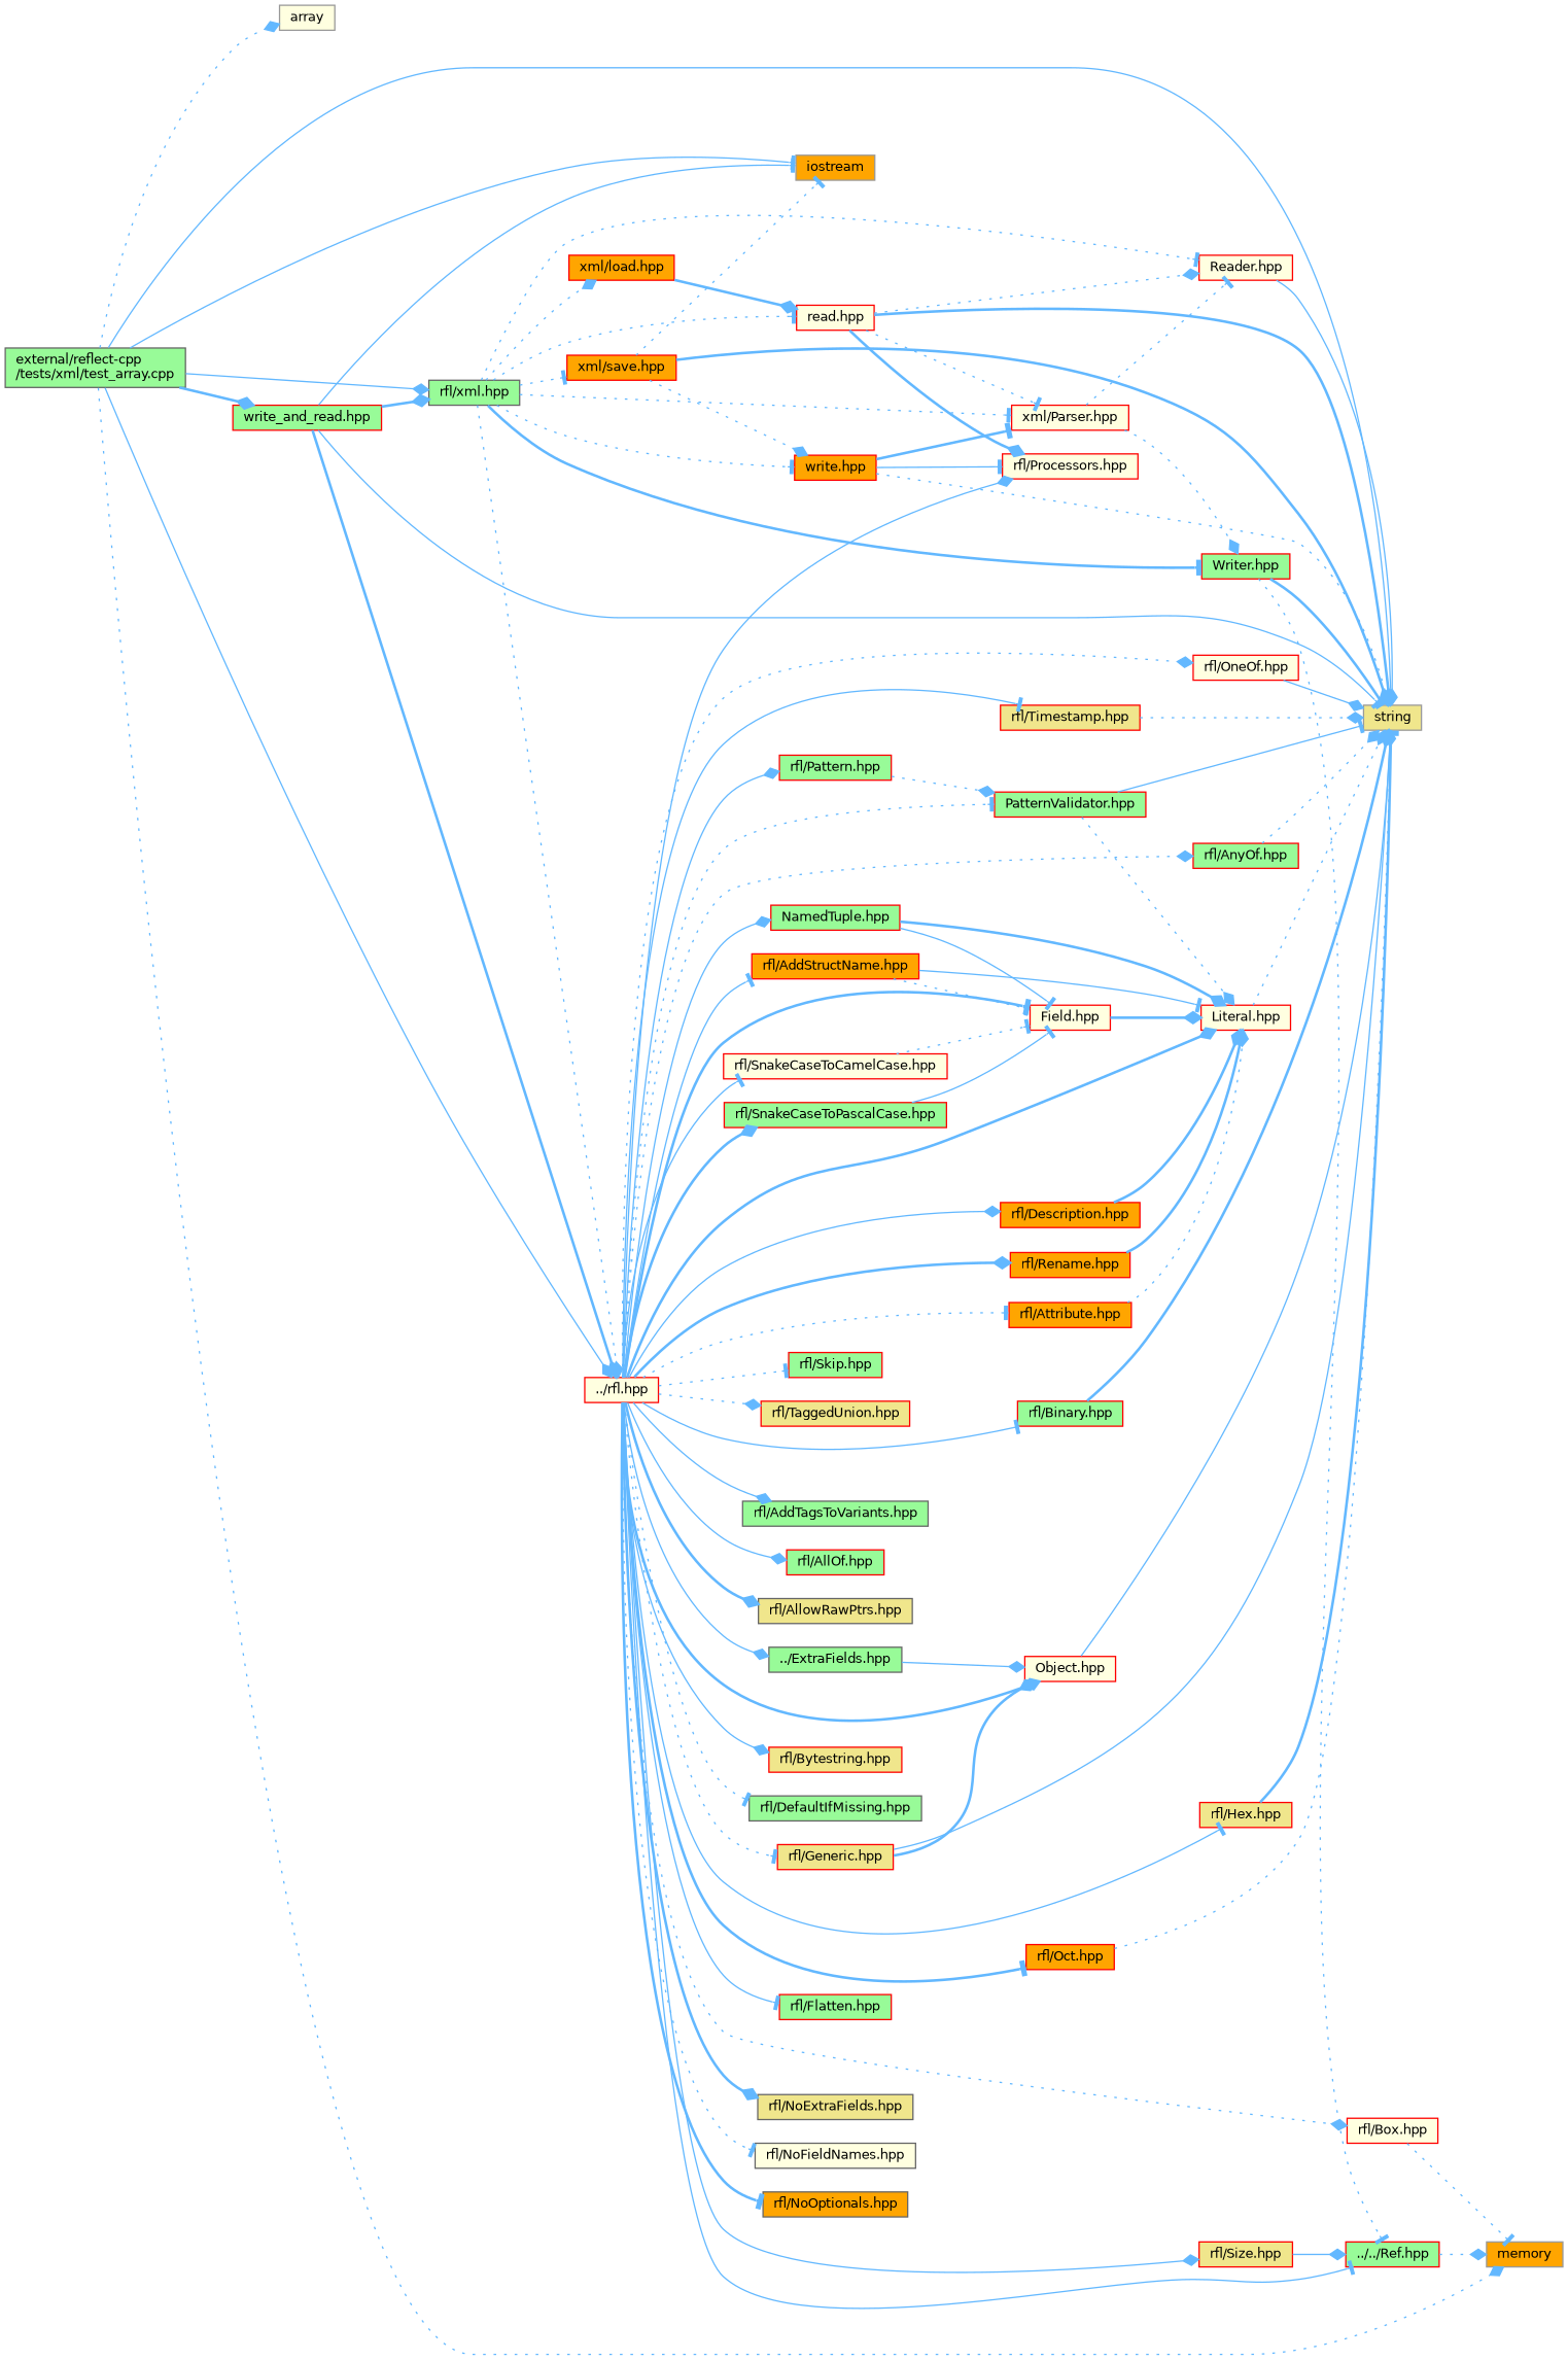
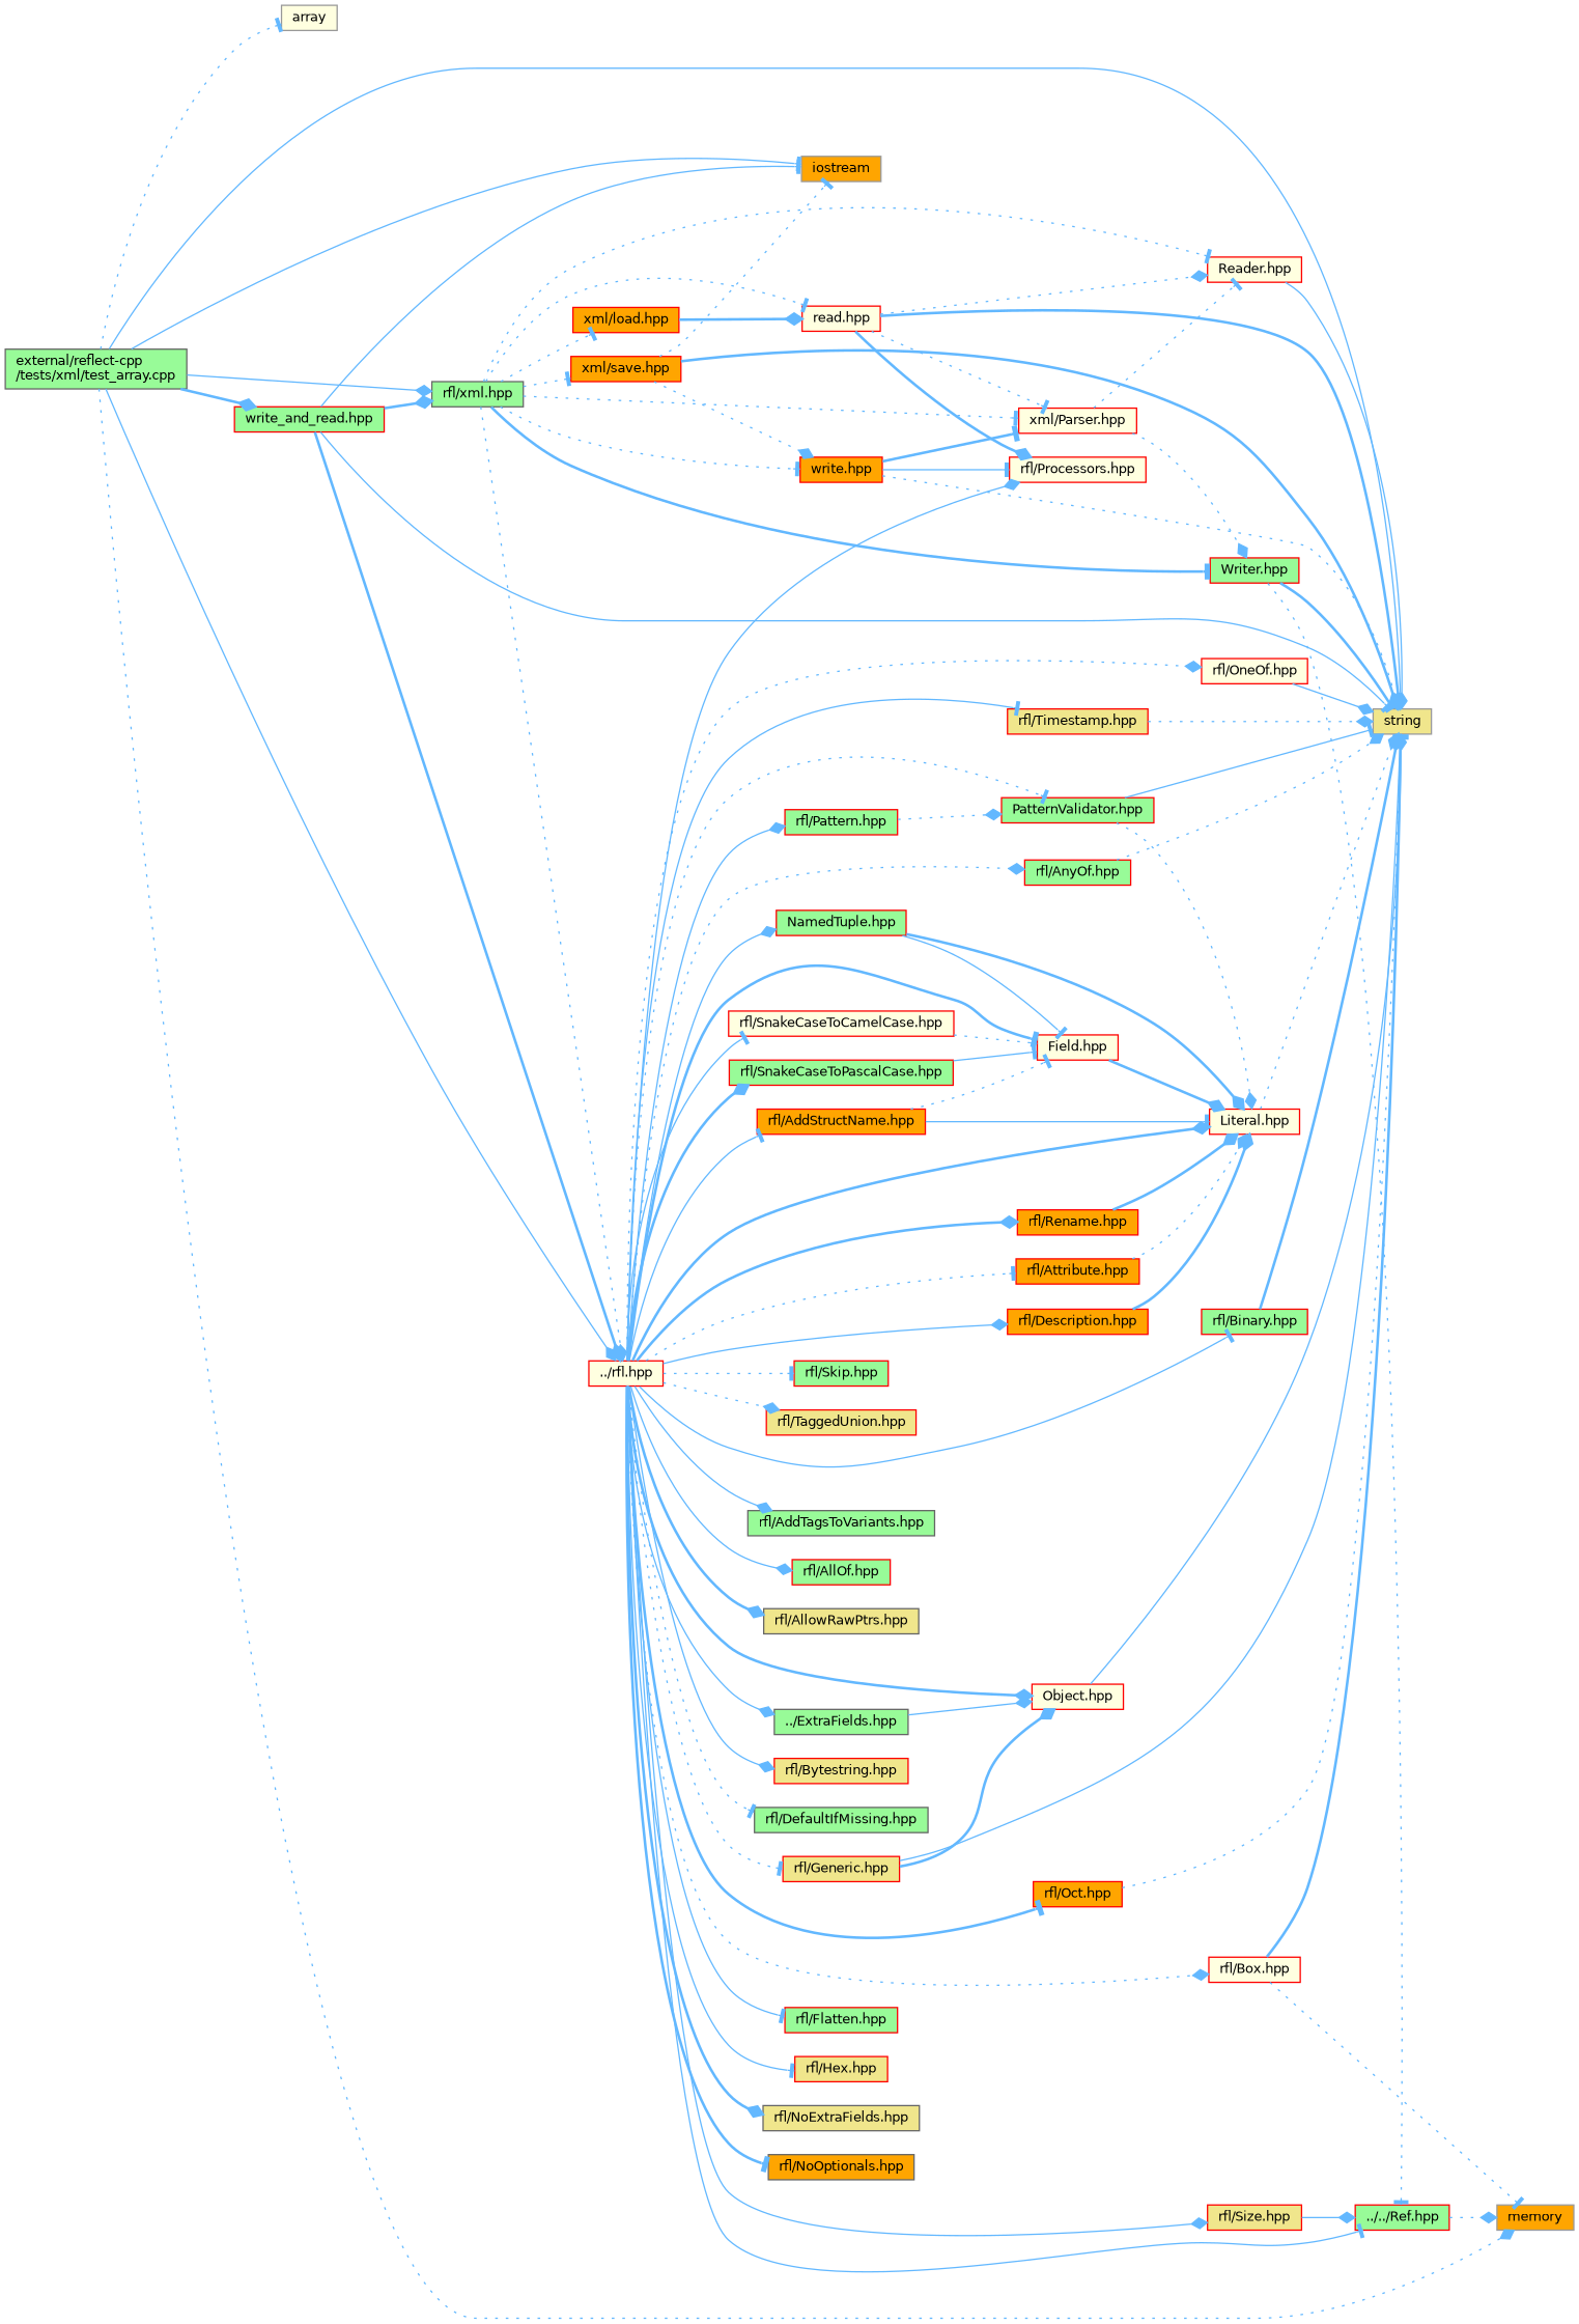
  digraph {
    rankdir=LR
    node [color=red fillcolor=palegreen fontname=Helvetica fontsize=10 shape=box style=filled]
    edge [arrowhead=diamond color=steelblue1 fontname=Helvetica fontsize=10 labelfontname=Helvetica labelfontsize=10 style=dotted]
    n1 [color=gray40 fontcolor=black height=0.2 label="external/reflect-cpp\l/tests/xml/test_array.cpp" width=0.4]
    n2 [color=grey60 fillcolor=lightyellow height=0.2 label=array width=0.4]
    n3 [color=grey60 fillcolor=orange height=0.2 label=iostream width=0.4]
    n4 [color=grey60 fillcolor=orange height=0.2 label=memory width=0.4]
    n5 [color=grey40 height=0.2 label="rfl/xml.hpp" width=0.4]
    n6 [fillcolor=lightyellow height=0.2 label="../rfl.hpp" width=0.4]
    n7 [color=grey60 fillcolor=khaki height=0.2 label=string width=0.4]
    n8 [height=0.2 label="write_and_read.hpp" width=0.4]
    n9 [fillcolor=lightyellow height=0.2 label="xml/Parser.hpp" width=0.4]
    n10 [fillcolor=lightyellow height=0.2 label="Reader.hpp" width=0.4]
    n11 [height=0.2 label="Writer.hpp" width=0.4]
    n12 [fillcolor=orange height=0.2 label="xml/load.hpp" width=0.4]
    n13 [fillcolor=lightyellow height=0.2 label="read.hpp" width=0.4]
    n14 [fillcolor=orange height=0.2 label="xml/save.hpp" width=0.4]
    n15 [fillcolor=orange height=0.2 label="write.hpp" width=0.4]
    n16 [fillcolor=orange height=0.2 label="rfl/AddStructName.hpp" width=0.4]
    n17 [fillcolor=lightyellow height=0.2 label="Field.hpp" width=0.4]
    n18 [fillcolor=lightyellow height=0.2 label="Literal.hpp" width=0.4]
    n19 [color=grey40 height=0.2 label="rfl/AddTagsToVariants.hpp" width=0.4]
    n20 [height=0.2 label="rfl/AllOf.hpp" width=0.4]
    n21 [color=grey40 fillcolor=khaki height=0.2 label="rfl/AllowRawPtrs.hpp" width=0.4]
    n22 [height=0.2 label="rfl/AnyOf.hpp" width=0.4]
    n23 [fillcolor=orange height=0.2 label="rfl/Attribute.hpp" width=0.4]
    n24 [height=0.2 label="rfl/Binary.hpp" width=0.4]
    n25 [fillcolor=lightyellow height=0.2 label="rfl/Box.hpp" width=0.4]
    n26 [fillcolor=khaki height=0.2 label="rfl/Bytestring.hpp" width=0.4]
    n27 [color=grey40 height=0.2 label="rfl/DefaultIfMissing.hpp" width=0.4]
    n28 [fillcolor=orange height=0.2 label="rfl/Description.hpp" width=0.4]
    n29 [color=grey40 height=0.2 label="../ExtraFields.hpp" width=0.4]
    n30 [fillcolor=lightyellow height=0.2 label="Object.hpp" width=0.4]
    n31 [height=0.2 label="rfl/Flatten.hpp" width=0.4]
    n32 [fillcolor=khaki height=0.2 label="rfl/Generic.hpp" width=0.4]
    n33 [fillcolor=khaki height=0.2 label="rfl/Hex.hpp" width=0.4]
    n34 [height=0.2 label="NamedTuple.hpp" width=0.4]
    n35 [color=grey40 fillcolor=khaki height=0.2 label="rfl/NoExtraFields.hpp" width=0.4]
-   n36 [color=grey40 fillcolor=lightyellow height=0.2 label="rfl/NoFieldNames.hpp" width=0.4]
    n37 [color=grey40 fillcolor=orange height=0.2 label="rfl/NoOptionals.hpp" width=0.4]
    n38 [fillcolor=orange height=0.2 label="rfl/Oct.hpp" width=0.4]
    n39 [fillcolor=lightyellow height=0.2 label="rfl/OneOf.hpp" width=0.4]
    n40 [height=0.2 label="rfl/Pattern.hpp" width=0.4]
    n41 [height=0.2 label="PatternValidator.hpp" width=0.4]
    n42 [fillcolor=lightyellow height=0.2 label="rfl/Processors.hpp" width=0.4]
    n43 [height=0.2 label="../../Ref.hpp" width=0.4]
    n44 [fillcolor=orange height=0.2 label="rfl/Rename.hpp" width=0.4]
    n45 [fillcolor=khaki height=0.2 label="rfl/Size.hpp" width=0.4]
    n46 [height=0.2 label="rfl/Skip.hpp" width=0.4]
    n47 [fillcolor=lightyellow height=0.2 label="rfl/SnakeCaseToCamelCase.hpp" width=0.4]
    n48 [height=0.2 label="rfl/SnakeCaseToPascalCase.hpp" width=0.4]
    n49 [fillcolor=khaki height=0.2 label="rfl/TaggedUnion.hpp" width=0.4]
    n50 [fillcolor=khaki height=0.2 label="rfl/Timestamp.hpp" width=0.4]
-   n1 -> n2
+   n1 -> n2 [arrowhead=tee]
    n1 -> n3 [arrowhead=tee style=solid]
    n1 -> n4
    n1 -> n5 [style=solid]
    n1 -> n6 [style=solid]
    n1 -> n7 [style=solid]
    n1 -> n8 [style=bold]
    n5 -> n6
    n5 -> n9 [arrowhead=tee]
    n5 -> n10 [arrowhead=tee]
    n5 -> n11 [arrowhead=tee style=bold]
-   n5 -> n12
+   n5 -> n12 [arrowhead=tee]
    n5 -> n13 [arrowhead=tee]
    n5 -> n14 [arrowhead=tee]
    n5 -> n15 [arrowhead=tee]
    n6 -> n16 [arrowhead=tee style=solid]
    n6 -> n17 [arrowhead=tee style=bold]
    n6 -> n18 [style=bold]
    n6 -> n19 [style=solid]
    n6 -> n20 [style=solid]
    n6 -> n21 [style=bold]
    n6 -> n22
    n6 -> n23 [arrowhead=tee]
    n6 -> n24 [arrowhead=tee style=solid]
    n6 -> n25
    n6 -> n26 [style=solid]
    n6 -> n27 [arrowhead=tee]
    n6 -> n28 [style=solid]
    n6 -> n29 [style=solid]
    n6 -> n30 [style=bold]
    n6 -> n31 [arrowhead=tee style=solid]
    n6 -> n32 [arrowhead=tee]
    n6 -> n33 [arrowhead=tee style=solid]
    n6 -> n34 [style=solid]
    n6 -> n35 [style=bold]
-   n6 -> n36 [arrowhead=tee]
    n6 -> n37 [arrowhead=tee style=bold]
    n6 -> n38 [arrowhead=tee style=bold]
    n6 -> n39
    n6 -> n40 [style=solid]
    n6 -> n41 [arrowhead=tee]
    n6 -> n42 [style=solid]
    n6 -> n43 [arrowhead=tee style=solid]
    n6 -> n44 [style=bold]
    n6 -> n45 [style=solid]
    n6 -> n46 [arrowhead=tee]
    n6 -> n47 [arrowhead=tee style=solid]
    n6 -> n48 [style=bold]
    n6 -> n49
    n6 -> n50 [arrowhead=tee style=solid]
    n8 -> n3 [arrowhead=tee style=solid]
    n8 -> n5 [style=bold]
    n8 -> n6 [style=bold]
    n8 -> n7 [arrowhead=tee style=solid]
    n9 -> n10 [arrowhead=tee]
    n9 -> n11
    n10 -> n7 [style=solid]
    n11 -> n7 [arrowhead=tee style=bold]
    n11 -> n43 [arrowhead=tee]
    n12 -> n13 [style=bold]
    n13 -> n7 [style=bold]
    n13 -> n9 [arrowhead=tee]
    n13 -> n10
    n13 -> n42 [style=bold]
    n14 -> n3 [arrowhead=tee]
    n14 -> n7 [style=bold]
    n14 -> n15
    n15 -> n7
    n15 -> n9 [arrowhead=tee style=bold]
    n15 -> n42 [arrowhead=tee style=solid]
    n16 -> n17 [arrowhead=tee]
    n16 -> n18 [arrowhead=tee style=solid]
    n17 -> n18 [style=bold]
    n18 -> n7
    n22 -> n7
    n23 -> n18
    n24 -> n7 [style=bold]
    n25 -> n4 [arrowhead=tee]
    n28 -> n18 [style=bold]
    n29 -> n30 [style=solid]
    n30 -> n7 [style=solid]
    n32 -> n7 [arrowhead=tee style=solid]
    n32 -> n30 [style=bold]
-   n33 -> n7 [arrowhead=tee style=bold]
+   n25 -> n7 [arrowhead=tee style=bold]
    n34 -> n17 [arrowhead=tee style=solid]
    n34 -> n18 [style=bold]
    n38 -> n7 [arrowhead=tee]
    n39 -> n7 [style=solid]
    n40 -> n41
    n41 -> n7 [arrowhead=tee style=solid]
    n41 -> n18
    n43 -> n4
    n44 -> n18 [style=bold]
    n45 -> n43 [style=solid]
    n47 -> n17 [arrowhead=tee]
    n48 -> n17 [arrowhead=tee style=solid]
    n50 -> n7
  }
